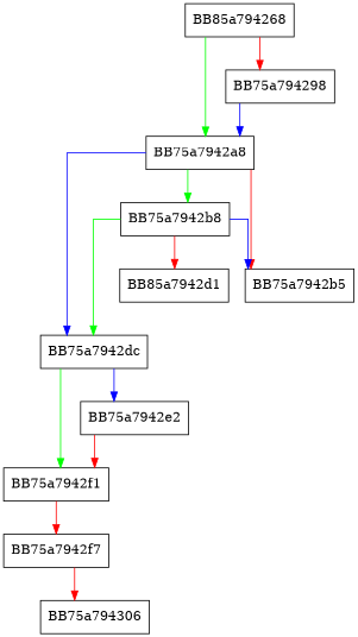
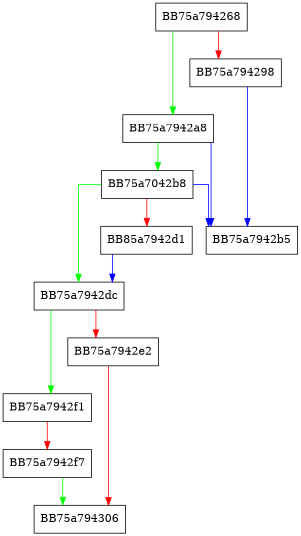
  digraph {
    splines=ortho
    node [shape=box]
    edge [color=red]
-   BB75a794268 [label=BB85a794268]
+   BB75a794268
    BB75a7942a8
    BB75a794298
-   BB75a7942b8
+   BB75a7942b8 [label=BB75a7042b8]
    BB75a7942b5
    BB75a7942dc
    n7 [label=BB85a7942d1]
    BB75a7942f1
    BB75a7942e2
    BB75a7942f7
    BB75a794306
    BB75a794268 -> BB75a7942a8 [color=green]
    BB75a794268 -> BB75a794298
    BB75a7942a8 -> BB75a7942b8 [color=green]
-   BB75a7942a8 -> BB75a7942b5
-   BB75a794298 -> BB75a7942a8 [color=blue]
+   BB75a7942a8 -> BB75a7942b5 [color=blue]
+   BB75a794298 -> BB75a7942b5 [color=blue]
    BB75a7942b8 -> BB75a7942b5 [color=blue]
    BB75a7942b8 -> BB75a7942dc [color=green]
    BB75a7942b8 -> n7
    BB75a7942dc -> BB75a7942f1 [color=green]
-   BB75a7942dc -> BB75a7942e2 [color=blue]
-   BB75a7942a8 -> BB75a7942dc [color=blue]
+   BB75a7942dc -> BB75a7942e2
+   n7 -> BB75a7942dc [color=blue]
    BB75a7942f1 -> BB75a7942f7
-   BB75a7942e2 -> BB75a7942f1
-   BB75a7942f7 -> BB75a794306
+   BB75a7942e2 -> BB75a794306
+   BB75a7942f7 -> BB75a794306 [color=green]
  }
